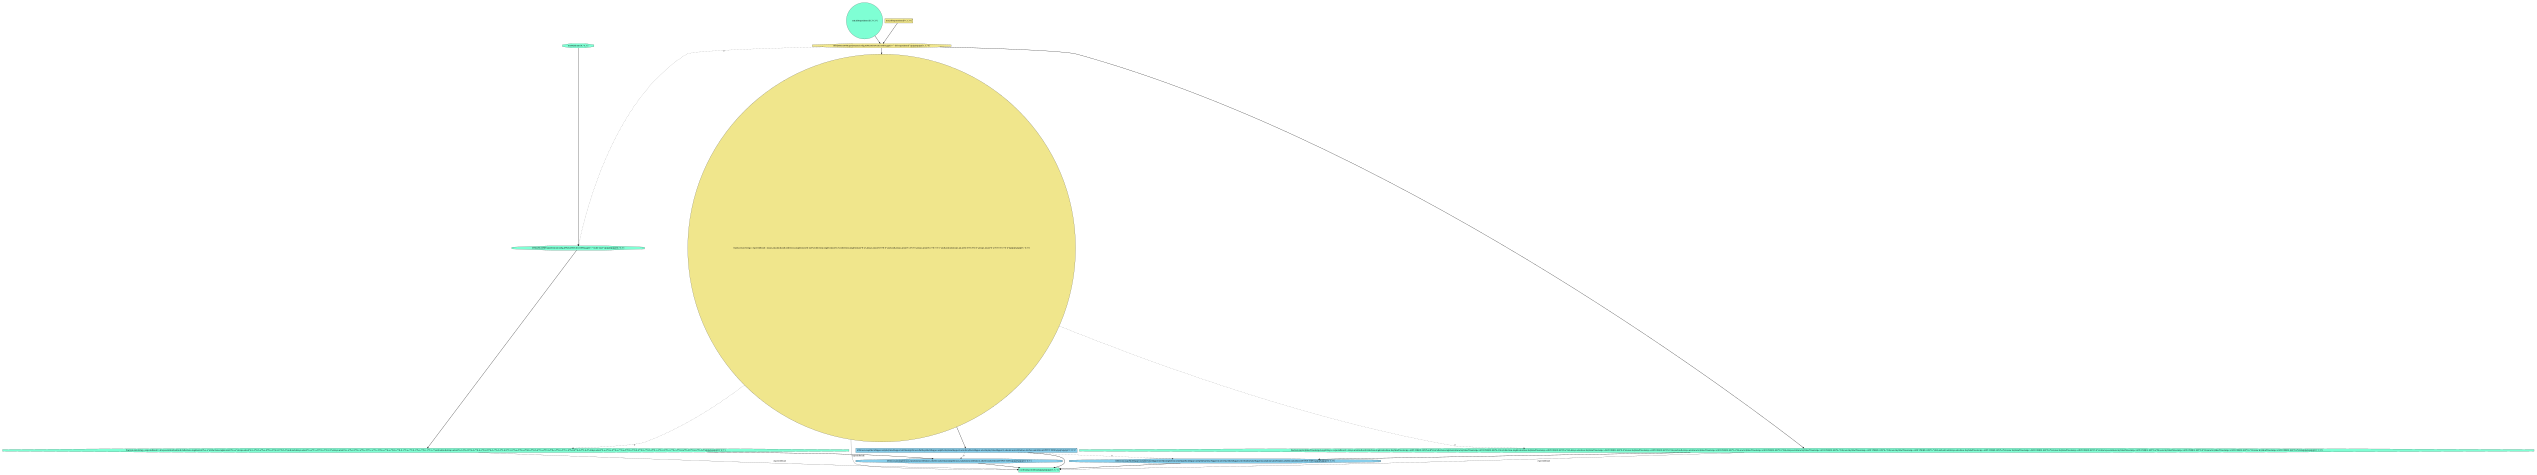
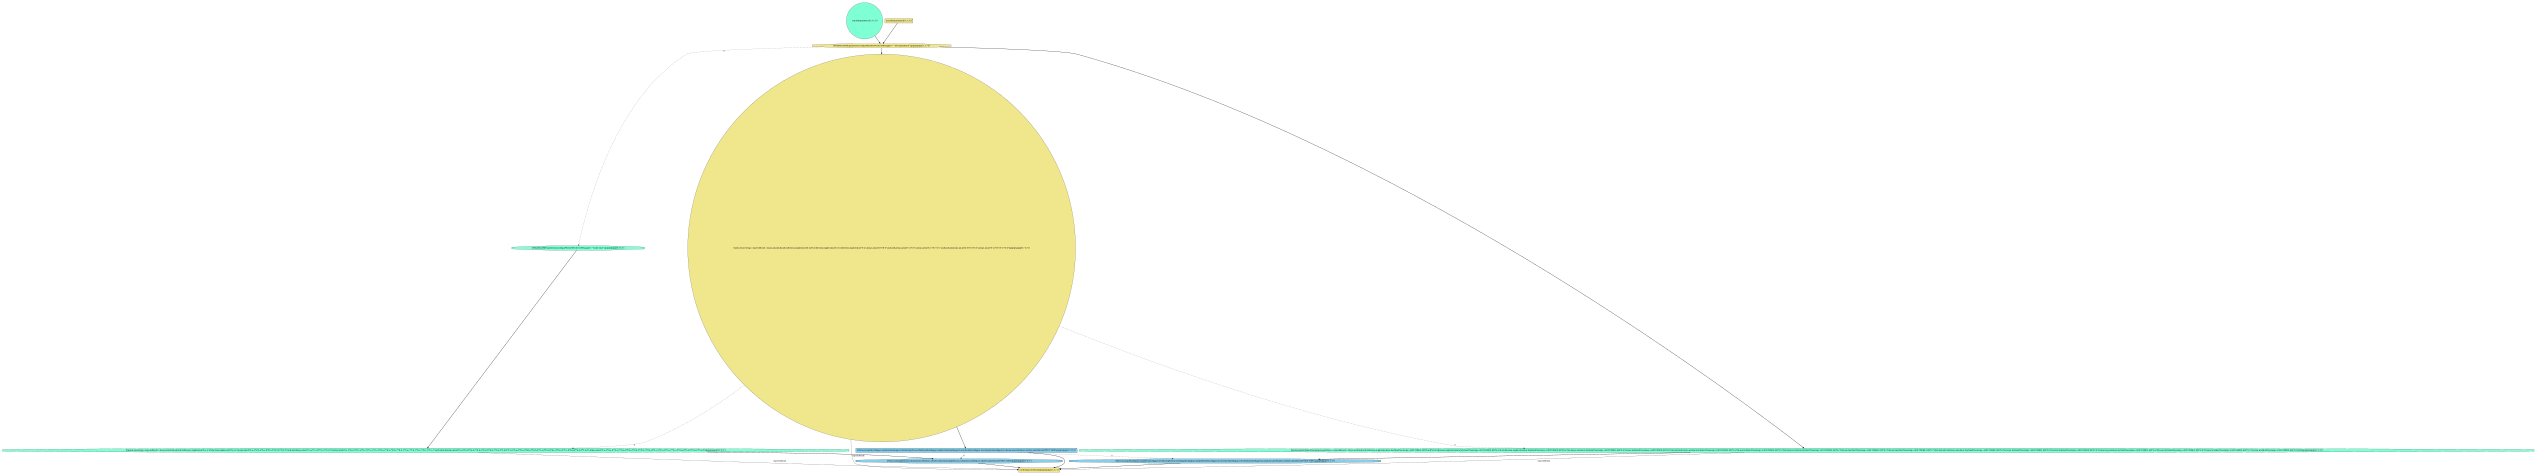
  digraph {
    fontname=Merriweather
    node [fillcolor=aquamarine fontname=Merriweather shape=octagon style=filled]
    edge [fontname=Merriweather style=bold]
    n1 [fillcolor=skyblue label="leftStream.map(MockMapper.noOpKeyValueMapper()).leftJoin(rightStream.flatMap(MockMapper.noOpFlatKeyValueMapper()).selectKey(MockMapper.selectKeyKeyValueMapper()),valueJoiner,JoinWindows.of(ofSeconds(10))).to(OUTPUT_TOPIC)@@@5@@@['0', '1', '0']"]
-   n2 [label="runTest(expectedResult)@@@6@@@['1', '1', '1']" shape=note]
+   n2 [fillcolor=khaki label="runTest(expectedResult)@@@6@@@['1', '1', '1']" shape=note]
    n3 [label="testLeftRepartitioned['1', '0', '0']" shape=circle]
    n4 [fillcolor=khaki label="STREAMS_CONFIG.put(StreamsConfig.APPLICATION_ID_CONFIG,appID + \"-left-repartitioned\")@@@3@@@['1', '1', '0']"]
    n5 [label="final List<List<KeyValueTimestamp<Long,String>>> expectedResult = Arrays.asList(null,null,Collections.singletonList(new KeyValueTimestamp<>(ANY_UNIQUE_KEY,\"A-null\",3L)),Collections.singletonList(new KeyValueTimestamp<>(ANY_UNIQUE_KEY,\"A-a\",4L)),Collections.singletonList(new KeyValueTimestamp<>(ANY_UNIQUE_KEY,\"B-a\",5L)),Arrays.asList(new KeyValueTimestamp<>(ANY_UNIQUE_KEY,\"A-b\",6L),new KeyValueTimestamp<>(ANY_UNIQUE_KEY,\"B-b\",6L)),null,null,Arrays.asList(new KeyValueTimestamp<>(ANY_UNIQUE_KEY,\"C-a\",9L),new KeyValueTimestamp<>(ANY_UNIQUE_KEY,\"C-b\",9L)),Arrays.asList(new KeyValueTimestamp<>(ANY_UNIQUE_KEY,\"A-c\",10L),new KeyValueTimestamp<>(ANY_UNIQUE_KEY,\"B-c\",10L),new KeyValueTimestamp<>(ANY_UNIQUE_KEY,\"C-c\",10L)),null,null,null,Arrays.asList(new KeyValueTimestamp<>(ANY_UNIQUE_KEY,\"A-d\",14L),new KeyValueTimestamp<>(ANY_UNIQUE_KEY,\"B-d\",14L),new KeyValueTimestamp<>(ANY_UNIQUE_KEY,\"C-d\",14L)),Arrays.asList(new KeyValueTimestamp<>(ANY_UNIQUE_KEY,\"D-a\",15L),new KeyValueTimestamp<>(ANY_UNIQUE_KEY,\"D-b\",15L),new KeyValueTimestamp<>(ANY_UNIQUE_KEY,\"D-c\",15L),new KeyValueTimestamp<>(ANY_UNIQUE_KEY,\"D-d\",15L)))@@@4@@@['0', '1', '0']"]
    n6 [label="STREAMS_CONFIG.put(StreamsConfig.APPLICATION_ID_CONFIG,appID + \"-multi-inner\")@@@3@@@['0', '0', '1']"]
    n7 [fillcolor=khaki label="final List<List<String>> expectedResult = Arrays.asList(null,null,Collections.singletonList(\"A-null\"),Collections.singletonList(\"A-a\"),Collections.singletonList(\"B-a\"),Arrays.asList(\"A-b\",\"B-b\"),null,null,Arrays.asList(\"C-a\",\"C-b\"),Arrays.asList(\"A-c\",\"B-c\",\"C-c\"),null,null,null,Arrays.asList(\"A-d\",\"B-d\",\"C-d\"),Arrays.asList(\"D-a\",\"D-b\",\"D-c\",\"D-d\"))@@@4@@@['1', '0', '0']" shape=circle]
    n8 [label="final List<List<String>> expectedResult = Arrays.asList(null,null,null,Collections.singletonList(\"A-a-a\"),Collections.singletonList(\"B-a-a\"),Arrays.asList(\"A-b-a\",\"B-b-a\",\"A-a-b\",\"B-a-b\",\"A-b-b\",\"B-b-b\"),null,null,Arrays.asList(\"C-a-a\",\"C-a-b\",\"C-b-a\",\"C-b-b\"),Arrays.asList(\"A-c-a\",\"A-c-b\",\"B-c-a\",\"B-c-b\",\"C-c-a\",\"C-c-b\",\"A-a-c\",\"B-a-c\",\"A-b-c\",\"B-b-c\",\"C-a-c\",\"C-b-c\",\"A-c-c\",\"B-c-c\",\"C-c-c\"),null,null,null,Arrays.asList(\"A-d-a\",\"A-d-b\",\"A-d-c\",\"B-d-a\",\"B-d-b\",\"B-d-c\",\"C-d-a\",\"C-d-b\",\"C-d-c\",\"A-a-d\",\"B-a-d\",\"A-b-d\",\"B-b-d\",\"C-a-d\",\"C-b-d\",\"A-c-d\",\"B-c-d\",\"C-c-d\",\"A-d-d\",\"B-d-d\",\"C-d-d\"),Arrays.asList(\"D-a-a\",\"D-a-b\",\"D-a-c\",\"D-a-d\",\"D-b-a\",\"D-b-b\",\"D-b-c\",\"D-b-d\",\"D-c-a\",\"D-c-b\",\"D-c-c\",\"D-c-d\",\"D-d-a\",\"D-d-b\",\"D-d-c\",\"D-d-d\"))@@@4@@@['0', '0', '1']"]
    n9 [fillcolor=skyblue label="leftStream.join(rightStream,valueJoiner,JoinWindows.of(ofSeconds(10))).join(rightStream,valueJoiner,JoinWindows.of(ofSeconds(10))).to(OUTPUT_TOPIC)@@@5@@@['0', '0', '1']"]
    n10 [fillcolor=khaki label="testLeftRepartitioned['0', '1', '0']" shape=note]
    n11 [fillcolor=skyblue label="leftStream.map(MockMapper.noOpKeyValueMapper()).leftJoin(rightStream.flatMap(MockMapper.noOpFlatKeyValueMapper()).selectKey(MockMapper.selectKeyKeyValueMapper()),valueJoiner,JoinWindows.of(ofSeconds(10))).to(OUTPUT_TOPIC)@@@5@@@['1', '0', '0']" shape=note]
-   n12 [label="testMultiInner['0', '0', '1']"]
    n1 -> n2
    n3 -> n4
    n4 -> n5
    n4 -> n6 [label=0 style=dashed]
    n4 -> n7
    n5 -> n1
    n5 -> n2 [label=expectedResult style=solid]
    n6 -> n8
    n7 -> n2 [label=expectedResult style=solid]
    n7 -> n5 [label=0 style=dashed]
    n7 -> n8 [label=0 style=dashed]
    n7 -> n11
    n8 -> n2 [label=expectedResult style=solid]
    n8 -> n9
    n9 -> n2
    n10 -> n4
    n11 -> n1 [label=0 style=dashed]
    n11 -> n2
    n11 -> n9 [label=0 style=dashed]
-   n12 -> n6
  }
